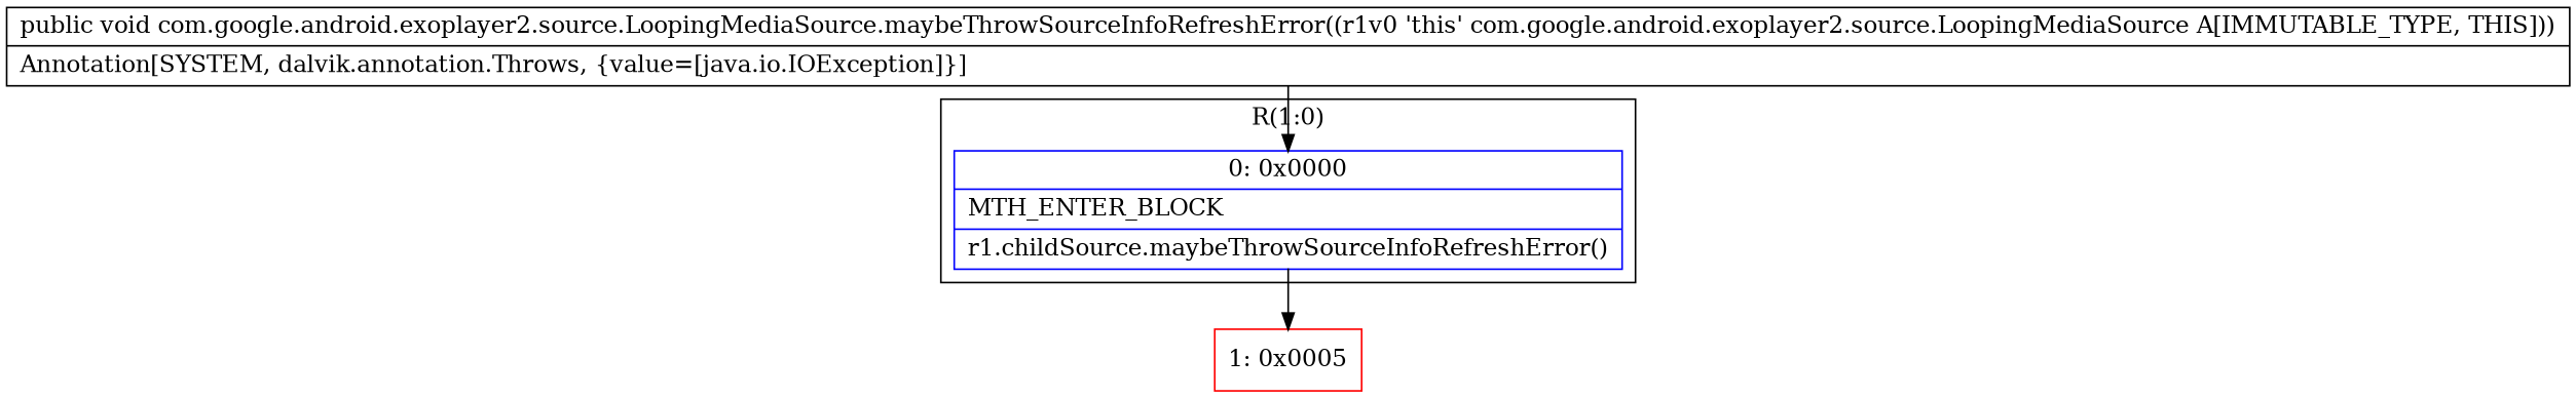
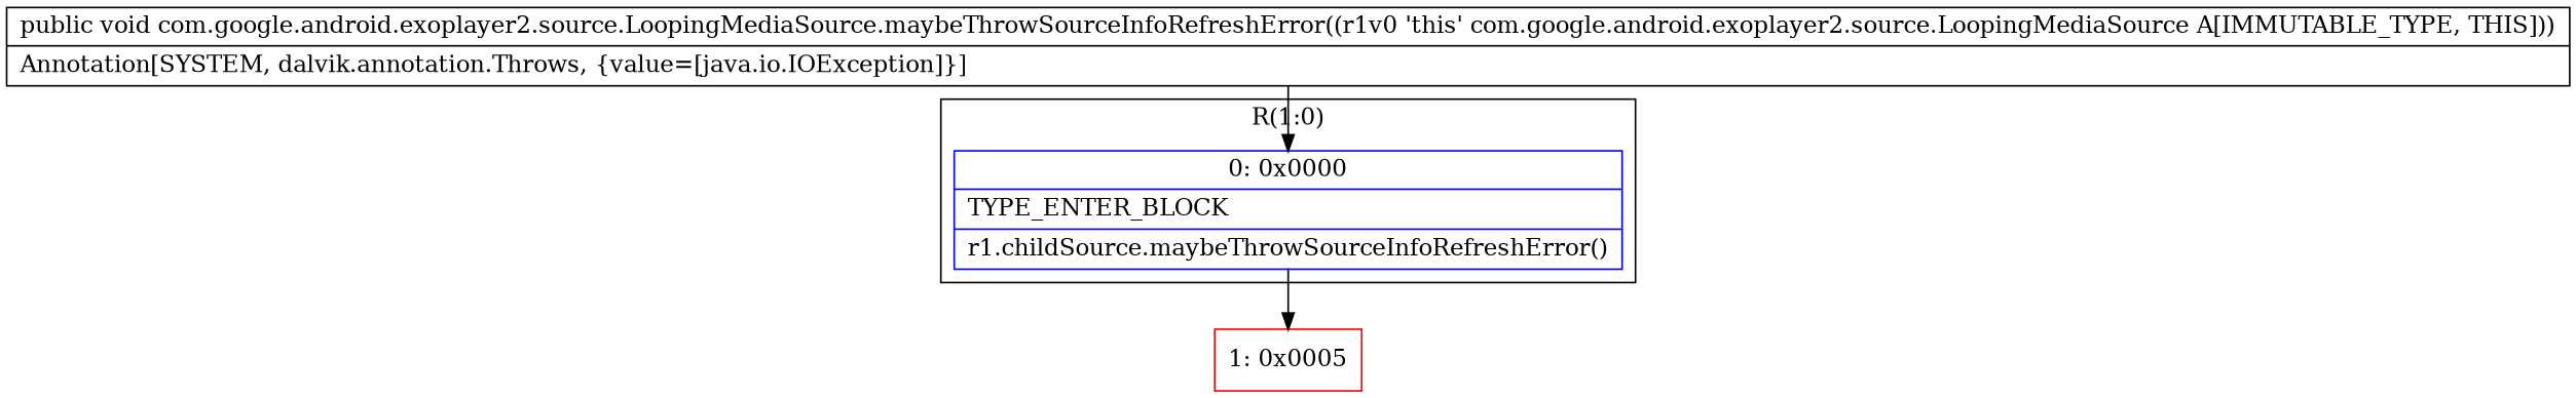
  digraph {
    node [shape=record]
-   n1 [color=blue label="{0\:\ 0x0000|MTH_ENTER_BLOCK\l|r1.childSource.maybeThrowSourceInfoRefreshError()\l}"]
+   n1 [color=blue label="{0\:\ 0x0000|TYPE_ENTER_BLOCK\l|r1.childSource.maybeThrowSourceInfoRefreshError()\l}"]
    n2 [color=red label="{1\:\ 0x0005}"]
    n3 [label="{public void com.google.android.exoplayer2.source.LoopingMediaSource.maybeThrowSourceInfoRefreshError((r1v0 'this' com.google.android.exoplayer2.source.LoopingMediaSource A[IMMUTABLE_TYPE, THIS]))  | Annotation[SYSTEM, dalvik.annotation.Throws, \{value=[java.io.IOException]\}]\l}"]
    subgraph cluster_1 {
      label="R(1:0)"
      n1
    }
    n1 -> n2
    n3 -> n1
  }
